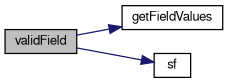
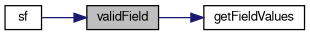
  digraph {
    rankdir=LR
    node [color=black fontname=FreeSans fontsize=10 shape=record]
    edge [color=midnightblue fontname=FreeSans fontsize=10 labelfontname=FreeSans labelfontsize=10 style=solid]
    n1 [fillcolor=grey75 fontcolor=black height=0.2 label=validField style=filled width=0.4]
    n2 [height=0.2 label=getFieldValues width=0.4]
    n3 [height=0.2 label=sf width=0.4]
    n1 -> n2
-   n1 -> n3
+   n3 -> n1
  }
